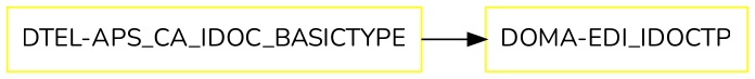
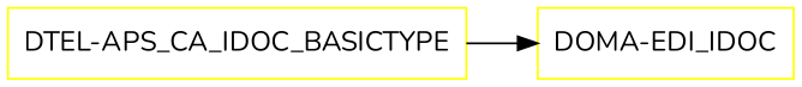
  digraph {
    rankdir=LR
    fontname=Nunito
    node [color=yellow shape=box fontname=Nunito]
    "DTEL-APS_CA_IDOC_BASICTYPE"
-   "DOMA-EDI_IDOCTP"
+   "DOMA-EDI_IDOCTP" [label="DOMA-EDI_IDOC"]
    "DTEL-APS_CA_IDOC_BASICTYPE" -> "DOMA-EDI_IDOCTP" [fontname=Nunito]
  }
